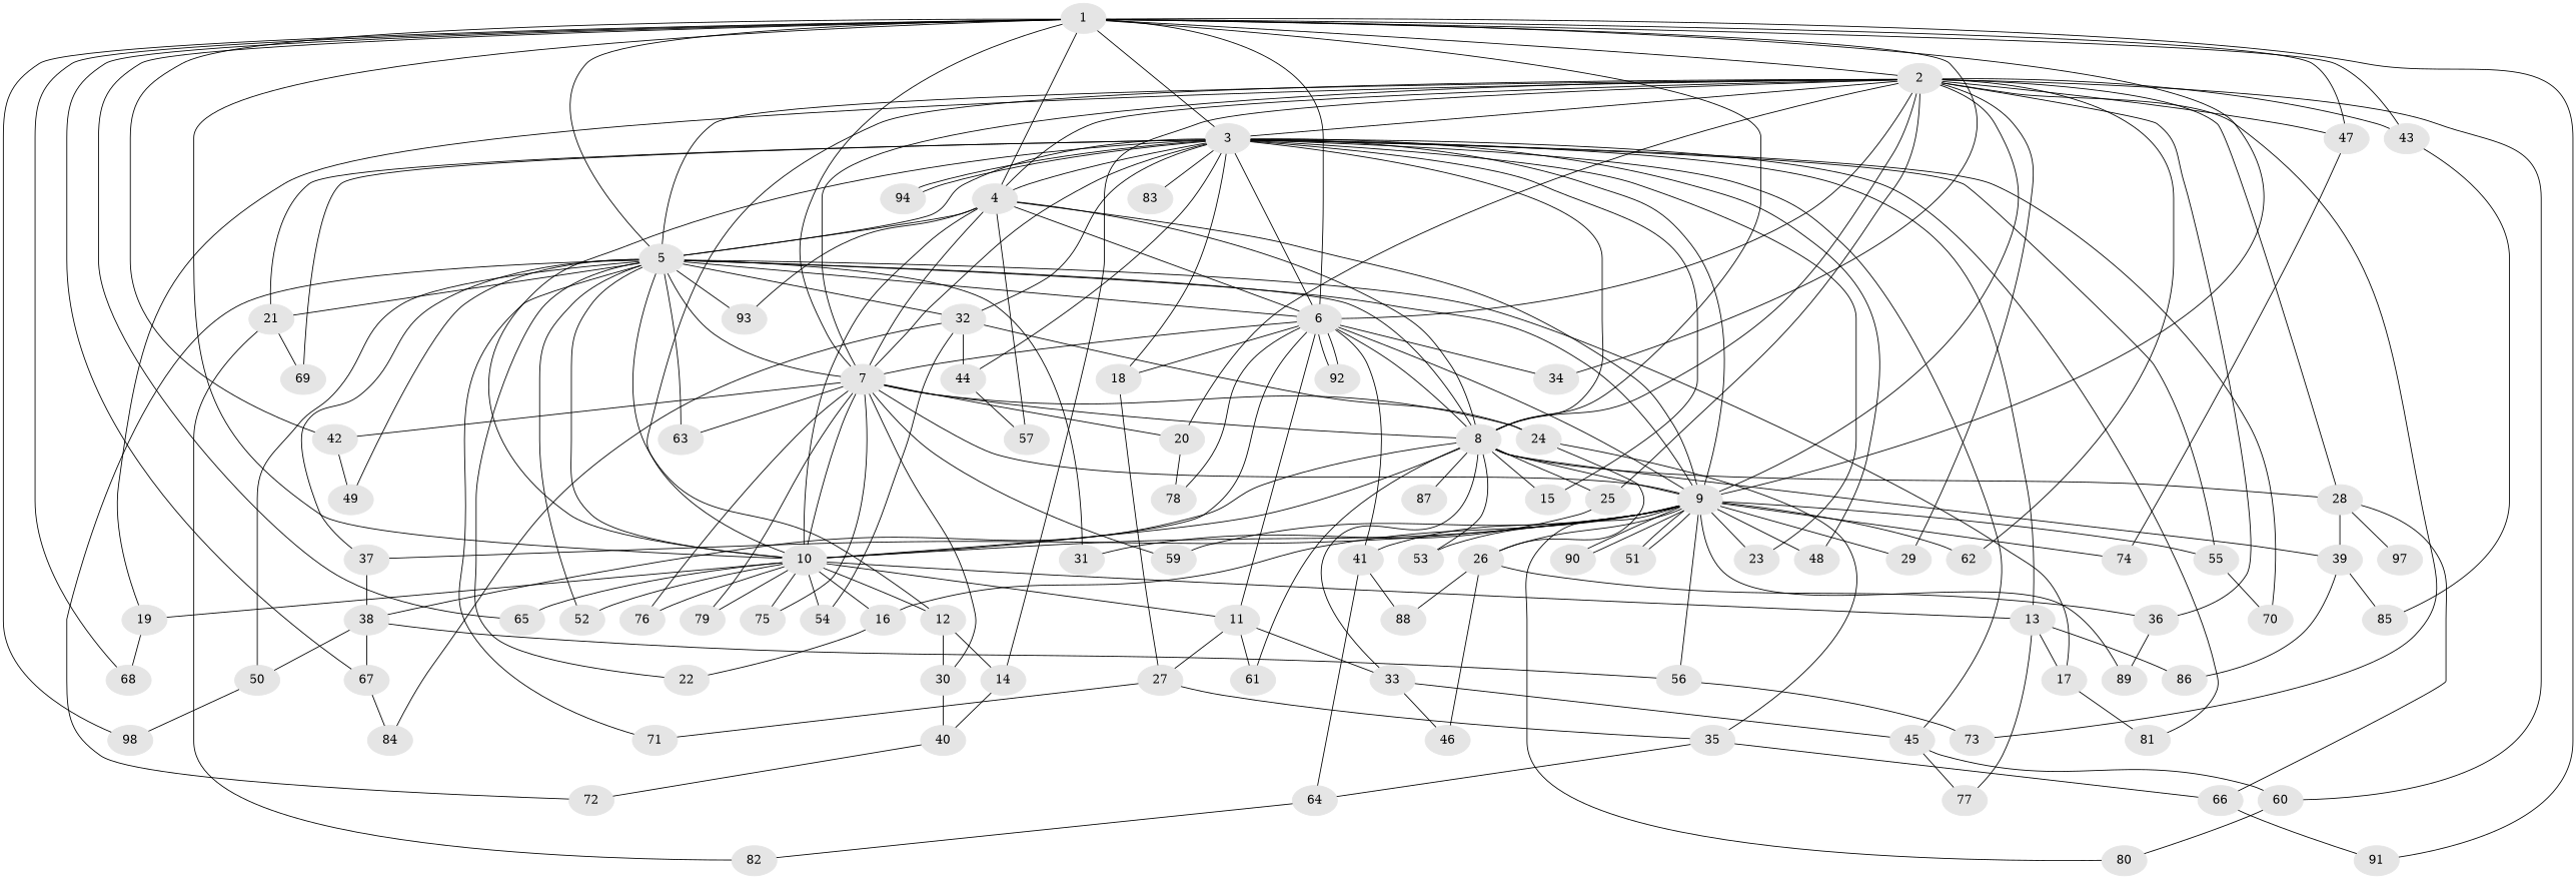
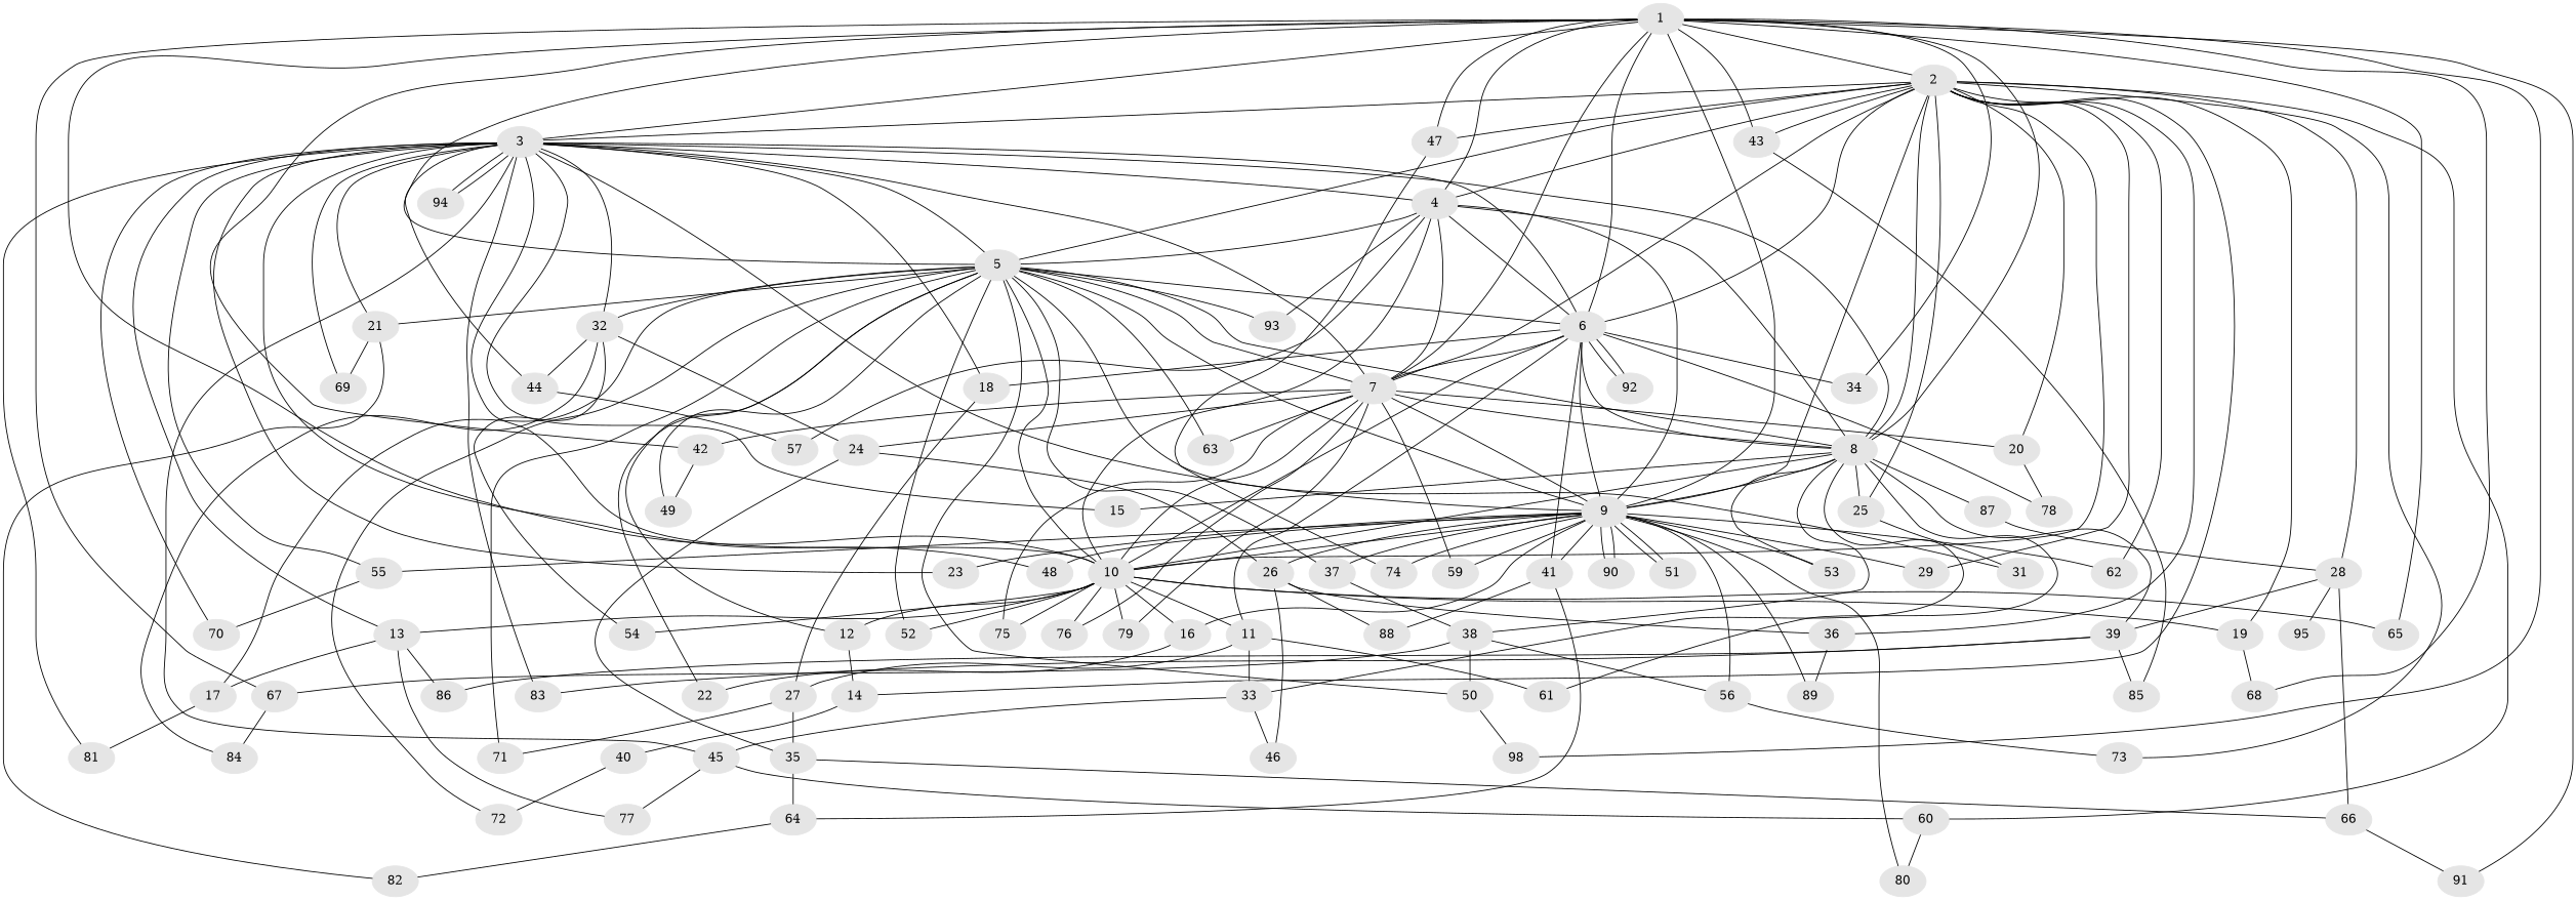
  graph {
    fontname="DejaVu Serif"
    node [color=gray90 fontname="DejaVu Serif" style=filled]
    edge [fontname="DejaVu Serif"]
    1
    2
    3
    4
    5
    6
    7
    8
    9
    10
    34
    42
    43
    47
    n15 [label=98]
    65
    67
    68
    91
    14
    19
    20
    25
    28
    29
    36
    60
    62
    73
    13
    15
    18
    21
    23
    32
    44
    45
    48
    55
    69
    70
    81
    83
    94
    57
    93
    12
    17
    22
    31
    37
    49
    50
    52
    63
    71
    72
    11
    41
    78
    92
    24
-   30
    59
    75
    76
    79
    33
    38
    39
    53
    61
    87
    16
    26
    51
    56
    74
    80
    89
    90
    54
    85
    84
    40
-   95 [label=97]
+   95
    66
    77
    86
    27
    82
    35
    88
    64
    46
    1 -- 2
    1 -- 3
    1 -- 4
    1 -- 5
    1 -- 6
    1 -- 7
    1 -- 8
    1 -- 9
    1 -- 10
    1 -- 34
    1 -- 42
    1 -- 43
    1 -- 47
    1 -- n15
    1 -- 65
    1 -- 67
    1 -- 68
    1 -- 91
    2 -- 3
    2 -- 4
    2 -- 5
    2 -- 6
    2 -- 7
    2 -- 8
    2 -- 9
    2 -- 10
    2 -- 43
    2 -- 47
    2 -- 14
    2 -- 19
    2 -- 20
    2 -- 25
    2 -- 28
    2 -- 29
    2 -- 36
    2 -- 60
    2 -- 62
    2 -- 73
    3 -- 4
    3 -- 5
    3 -- 6
    3 -- 7
    3 -- 8
    3 -- 9
    3 -- 10
    3 -- 13
    3 -- 15
    3 -- 18
    3 -- 21
    3 -- 23
    3 -- 32
    3 -- 44
    3 -- 45
    3 -- 48
    3 -- 55
    3 -- 69
    3 -- 70
    3 -- 81
    3 -- 83
    3 -- 94
    3 -- 94
    4 -- 5
    4 -- 6
    4 -- 7
    4 -- 8
    4 -- 9
    4 -- 10
    4 -- 57
    4 -- 93
    5 -- 6
    5 -- 7
    5 -- 8
    5 -- 9
    5 -- 10
    5 -- 21
    5 -- 32
    5 -- 93
    5 -- 12
    5 -- 17
    5 -- 22
    5 -- 31
    5 -- 37
    5 -- 49
    5 -- 50
    5 -- 52
    5 -- 63
    5 -- 71
    5 -- 72
    6 -- 7
    6 -- 8
    6 -- 9
    6 -- 10
    6 -- 34
    6 -- 18
    6 -- 11
    6 -- 41
    6 -- 78
    6 -- 92
    6 -- 92
    7 -- 8
    7 -- 9
    7 -- 10
    7 -- 42
    7 -- 20
    7 -- 63
    7 -- 24
-   7 -- 30
    7 -- 59
    7 -- 75
    7 -- 76
    7 -- 79
    8 -- 9
    8 -- 10
    8 -- 25
-   8 -- 28
+   87 -- 28
    8 -- 15
    8 -- 33
    8 -- 38
    8 -- 39
    8 -- 53
    8 -- 61
    8 -- 87
    9 -- 10
    9 -- 29
    9 -- 62
    9 -- 23
    9 -- 48
    9 -- 55
    9 -- 37
    9 -- 41
    9 -- 59
    9 -- 53
    9 -- 16
    9 -- 26
    9 -- 51
    9 -- 51
    9 -- 56
    9 -- 74
    9 -- 80
    9 -- 89
    9 -- 90
    9 -- 90
    10 -- 65
    10 -- 19
    10 -- 13
    10 -- 12
    10 -- 52
    10 -- 11
    10 -- 75
    10 -- 76
    10 -- 79
    10 -- 16
    10 -- 54
    42 -- 49
    43 -- 85
    47 -- 74
    67 -- 84
    14 -- 40
    19 -- 68
    20 -- 78
    25 -- 31
    28 -- 39
    28 -- 95
    28 -- 66
    36 -- 89
    60 -- 80
    13 -- 17
    13 -- 77
    13 -- 86
    18 -- 27
    21 -- 69
    21 -- 82
    32 -- 44
    32 -- 24
    32 -- 54
    32 -- 84
    44 -- 57
    45 -- 60
    45 -- 77
    55 -- 70
    12 -- 14
-   12 -- 30
    17 -- 81
    37 -- 38
    50 -- n15
    11 -- 33
    11 -- 61
    11 -- 27
    41 -- 88
    41 -- 64
    24 -- 26
    24 -- 35
-   30 -- 40
    33 -- 45
    33 -- 46
    38 -- 67
    38 -- 50
    38 -- 56
+   39 -- 83
    39 -- 85
    39 -- 86
    16 -- 22
    26 -- 36
    26 -- 88
    26 -- 46
    56 -- 73
    40 -- 72
    66 -- 91
    27 -- 71
    27 -- 35
    35 -- 66
    35 -- 64
    64 -- 82
  }
